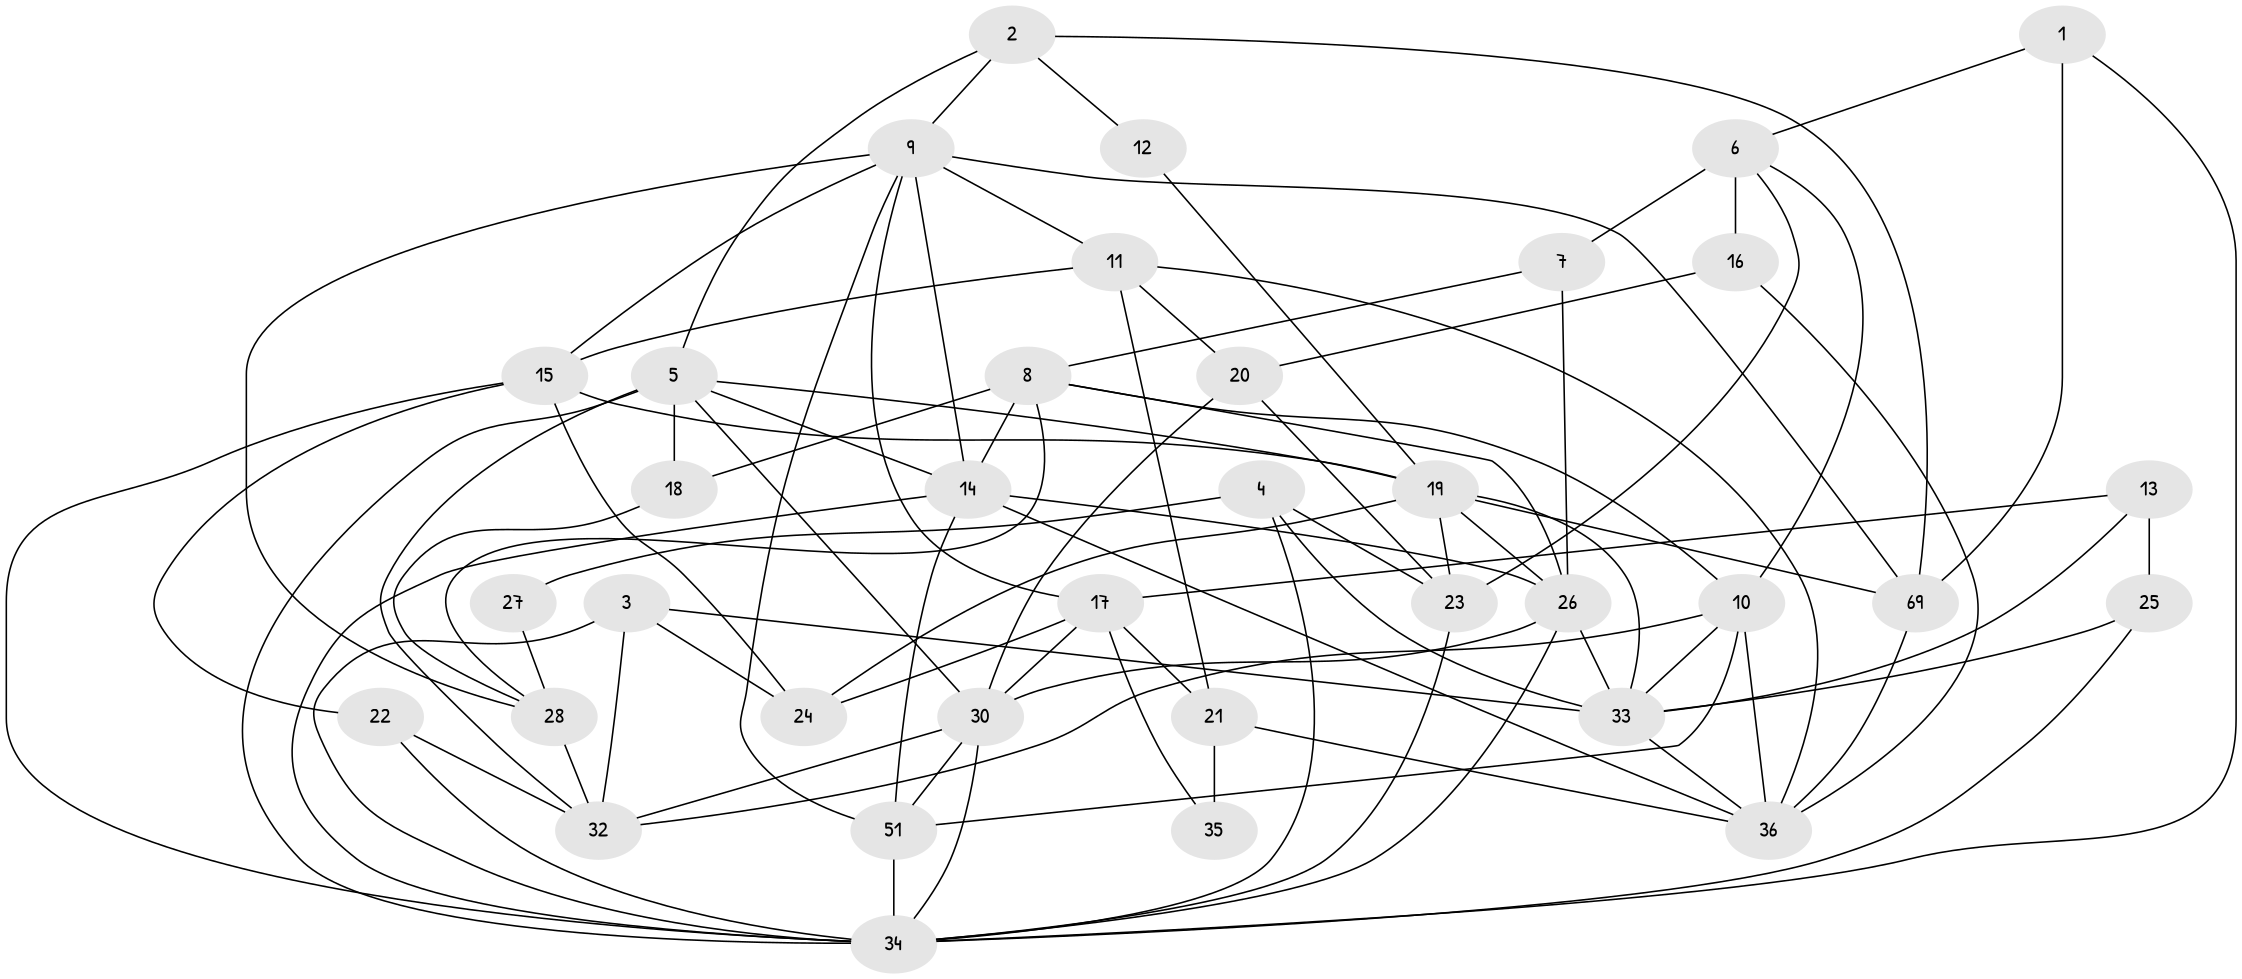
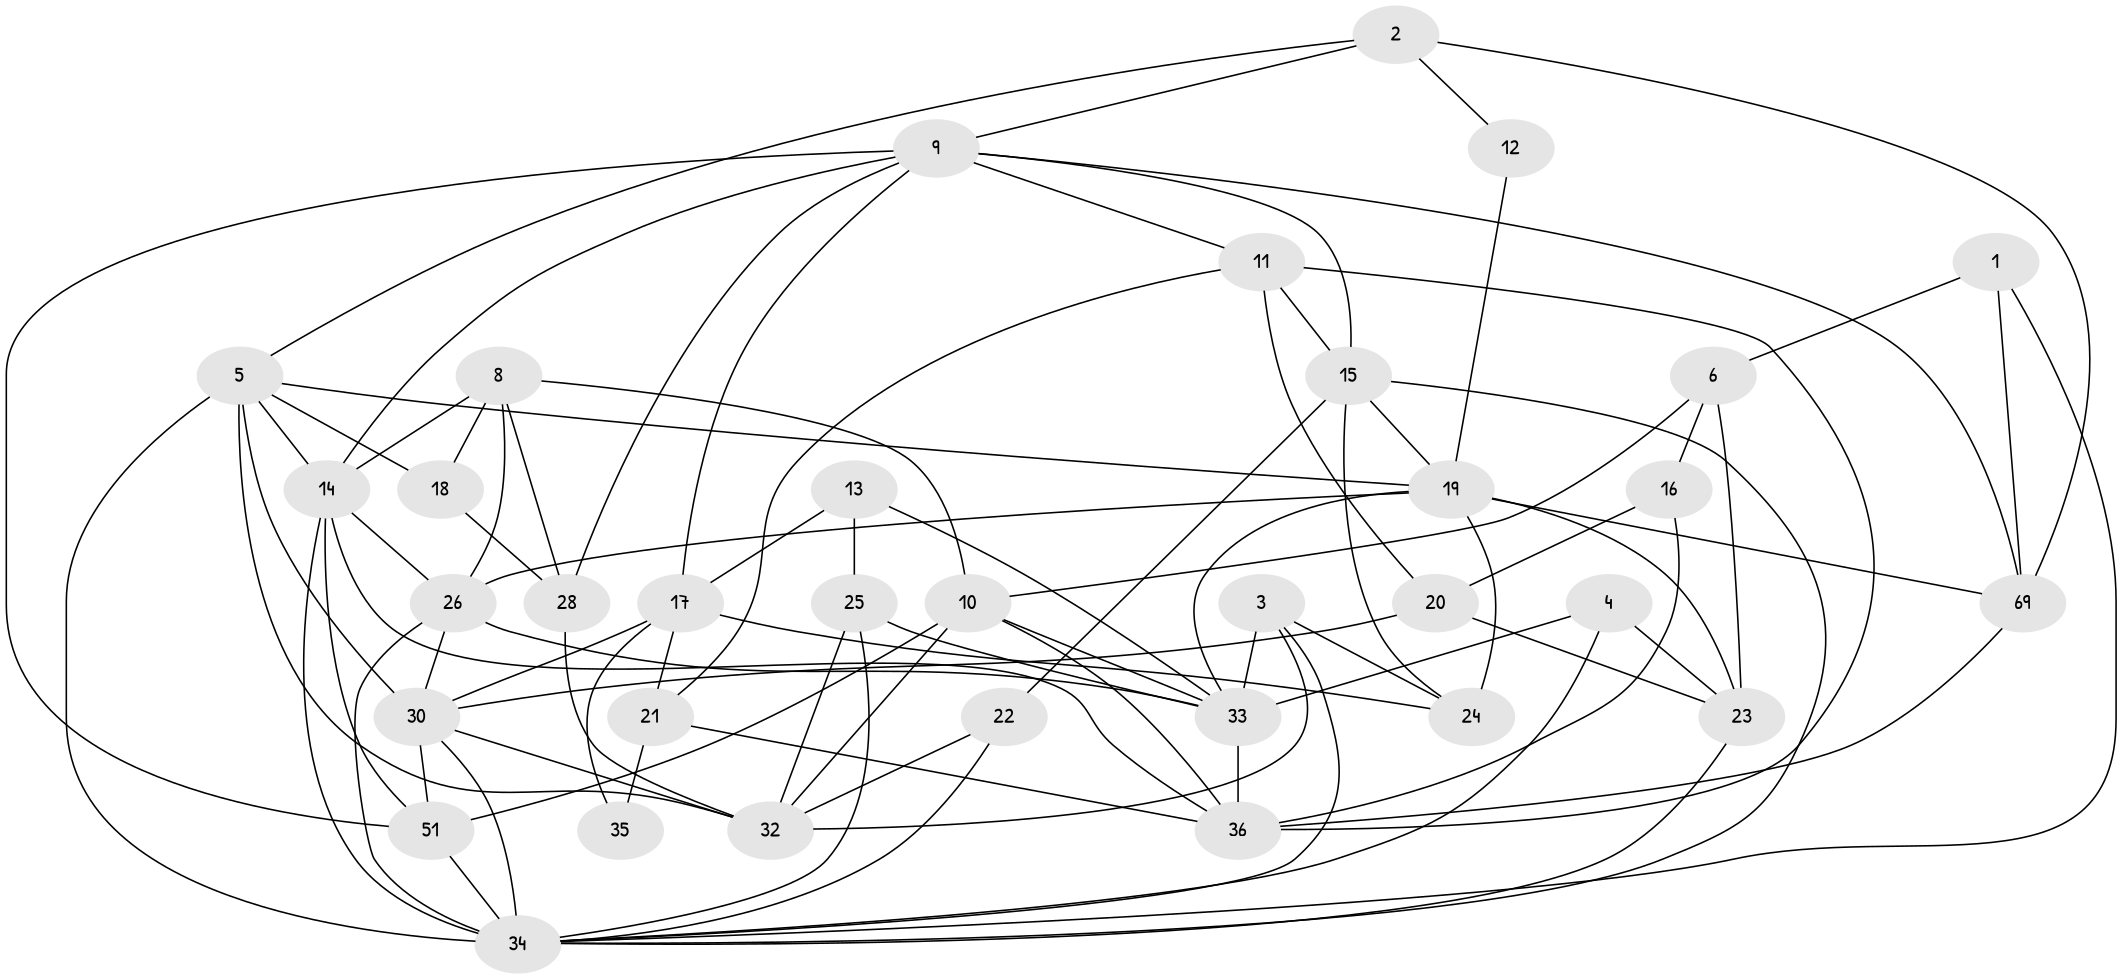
  graph {
    fontname="Patrick Hand"
    node [color=gray90 fontname="Patrick Hand" style=filled]
    edge [fontname="Patrick Hand" weight=1.0]
    1
    6
    n3 [label=69]
    34
    23
-   7
    10
    16
    36
    2
    5
    9
    12
    32
    14
    18
    19
    30
    28
    11
    15
    17
    n23 [label=51]
    3
    24
    33
    4
-   27
    26
    8
    20
    21
    35
    22
    13
    25
    1 -- 6
    1 -- n3
    1 -- 34
    6 -- 23
-   6 -- 7 [weight=2.0]
    6 -- 10
    6 -- 16 [weight=2.0]
    n3 -- 36
    23 -- 34
-   7 -- 26
-   7 -- 8
    10 -- 36
    10 -- 32
    10 -- n23
    10 -- 33
    16 -- 36
    16 -- 20
    2 -- n3
    2 -- 5
    2 -- 9
    2 -- 12
    5 -- 34
    5 -- 32
    5 -- 14
    5 -- 18
    5 -- 19
    5 -- 30
    9 -- n3
    9 -- 14
    9 -- 28
    9 -- 11
    9 -- 15
    9 -- 17
    9 -- n23
    12 -- 19
    14 -- 34
    14 -- 36
    14 -- n23
    14 -- 26
    18 -- 28
    19 -- n3
    19 -- 23
    19 -- 24
    19 -- 33
    19 -- 26
    30 -- 34 [weight=2.0]
    30 -- 32
    30 -- n23
    28 -- 32
    11 -- 36
    11 -- 15
    11 -- 20
    11 -- 21
    15 -- 34
    15 -- 19
    15 -- 24
    15 -- 22
    17 -- 30 [weight=2.0]
    17 -- 24
    17 -- 21
    17 -- 35
    n23 -- 34 [weight=3.0]
    3 -- 34
    3 -- 32
    3 -- 24
    3 -- 33
    33 -- 36
    4 -- 34
    4 -- 23
    4 -- 33
-   4 -- 27
-   27 -- 28
    26 -- 34
    26 -- 30
    26 -- 33
    8 -- 10
    8 -- 14 [weight=2.0]
    8 -- 18
    8 -- 28
    8 -- 26
    20 -- 23
    20 -- 30
    21 -- 36
    21 -- 35
    22 -- 34
    22 -- 32
    13 -- 17
    13 -- 33
    13 -- 25
    25 -- 34
+   25 -- 32
    25 -- 33
  }
